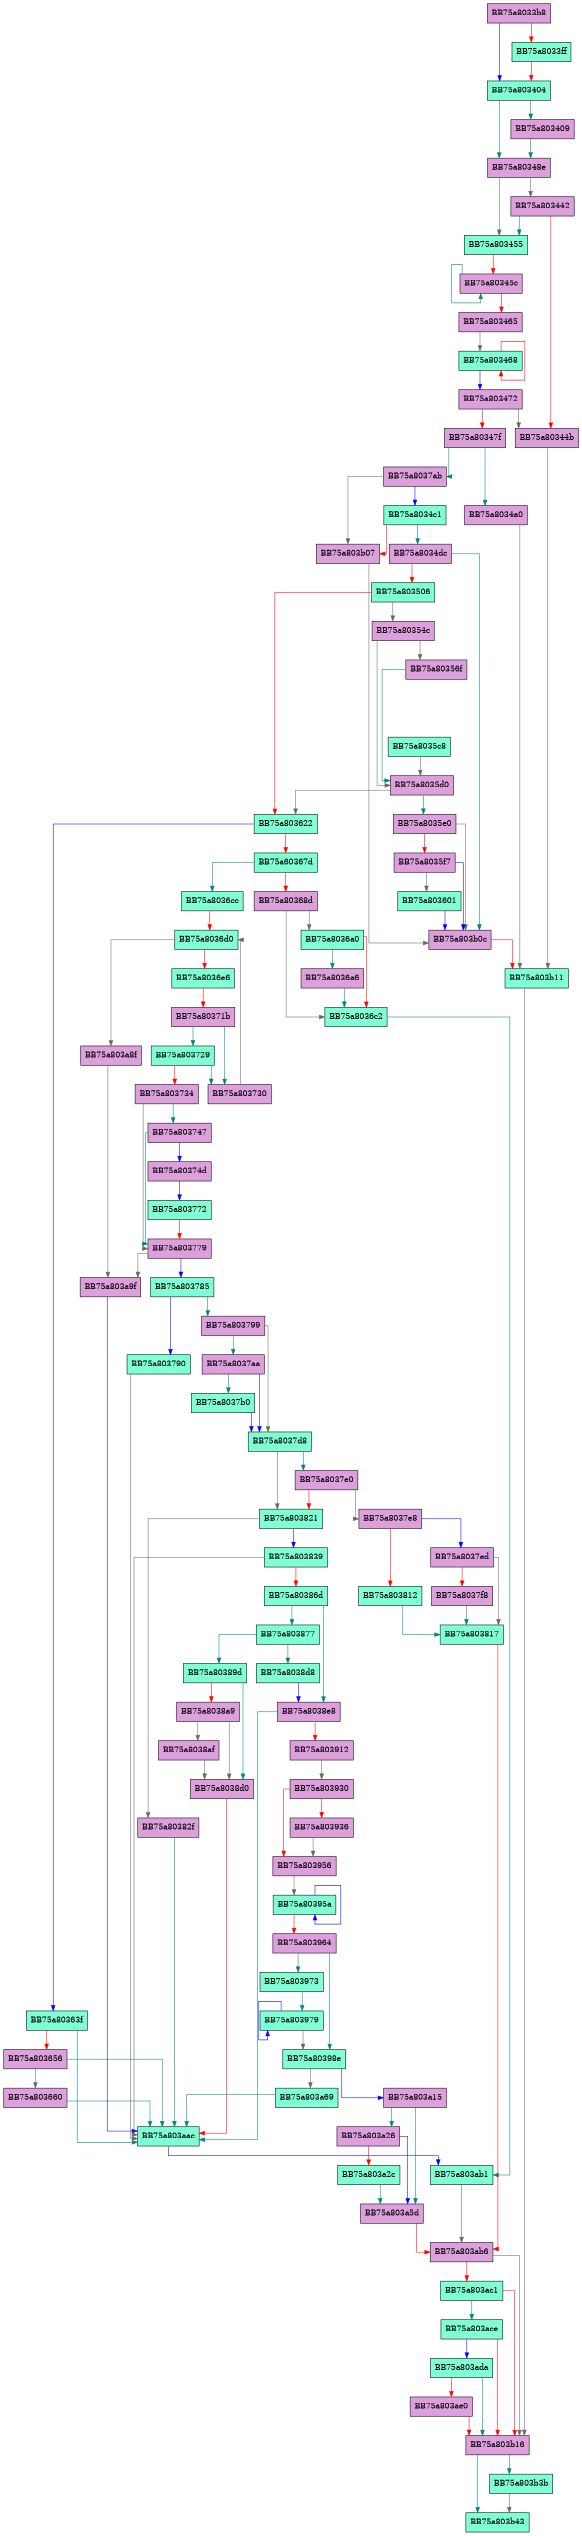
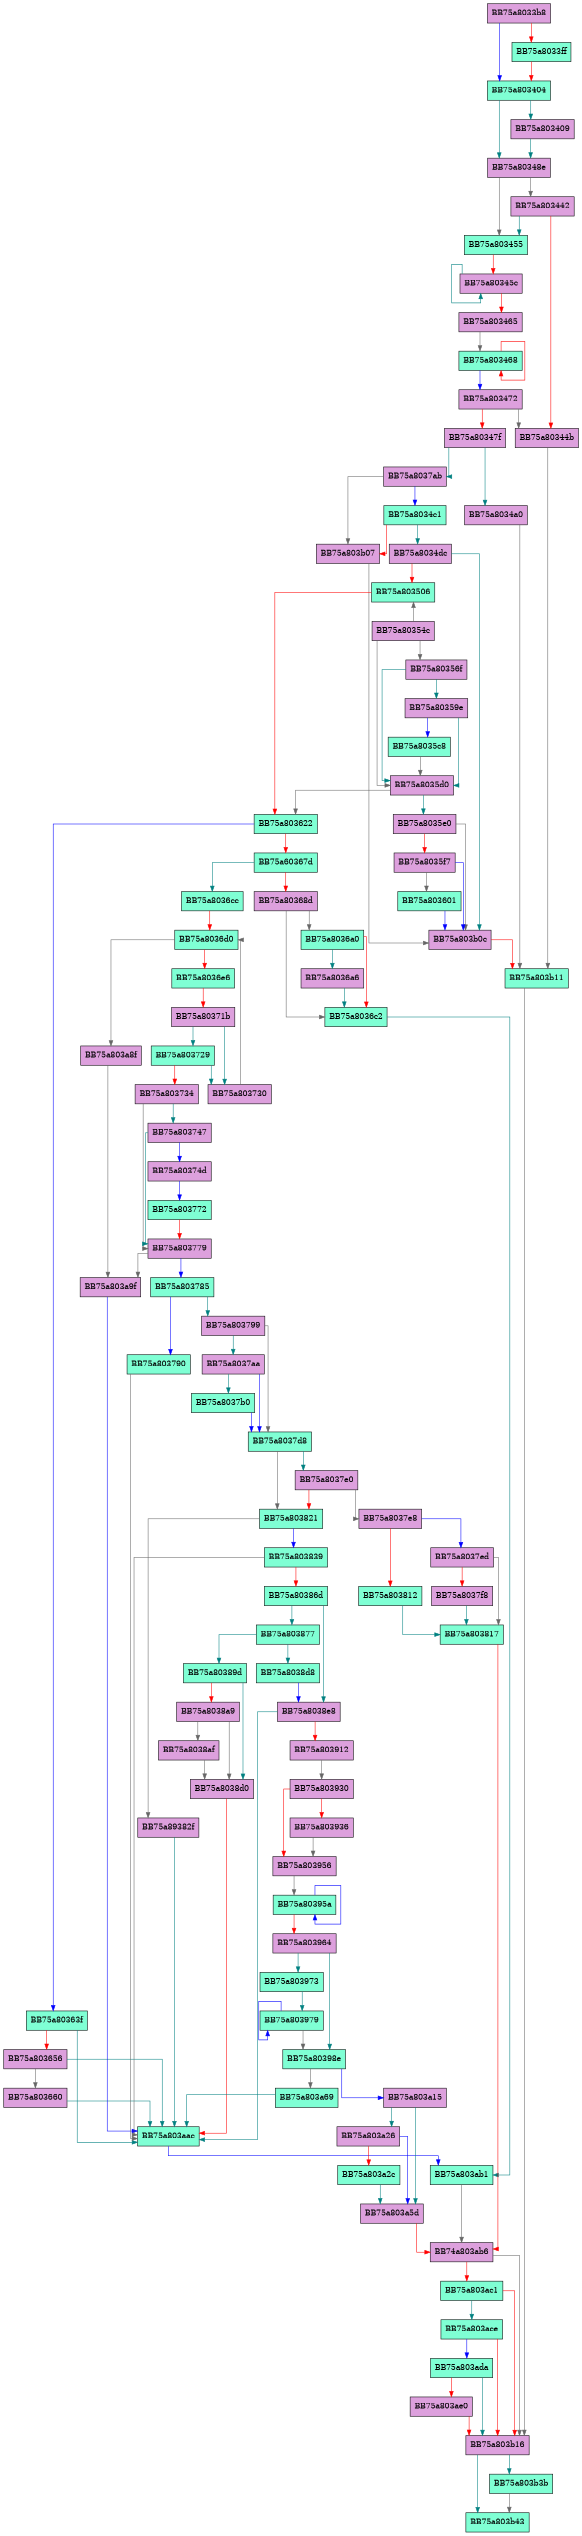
  digraph {
    splines=ortho
    node [fillcolor=plum shape=box style=filled]
    edge [color=teal]
    BB75a803404 [fillcolor=aquamarine]
    BB75a8033b8
    BB75a8033ff [fillcolor=aquamarine]
    n4 [label=BB75a80348e]
    BB75a803409
    BB75a803455 [fillcolor=aquamarine]
    BB75a803442
    BB75a80345c
    BB75a80344b
    BB75a803465
    BB75a803b11 [fillcolor=aquamarine]
    BB75a803b16
    BB75a803b43 [fillcolor=aquamarine]
    BB75a803b3b [fillcolor=aquamarine]
    BB75a803468 [fillcolor=aquamarine]
    BB75a803472
    BB75a80347f
    n18 [label=BB75a8037ab]
    BB75a8034a0
    BB75a803b07
    BB75a8034c1 [fillcolor=aquamarine]
    BB75a803b0c
    BB75a8034dc
    BB75a803506 [fillcolor=aquamarine]
    BB75a803622 [fillcolor=aquamarine]
    BB75a80354c
    n27 [fillcolor=aquamarine label=BB75a60367d]
    BB75a80363f [fillcolor=aquamarine]
    BB75a8035d0
    BB75a80356f
    BB75a8036cc [fillcolor=aquamarine]
    BB75a80368d
    BB75a803aac [fillcolor=aquamarine]
    BB75a803656
    BB75a8035e0
+   BB75a80359e
    BB75a8035f7
    BB75a8035c8 [fillcolor=aquamarine]
    BB75a803601 [fillcolor=aquamarine]
    BB75a8036d0 [fillcolor=aquamarine]
    BB75a8036c2 [fillcolor=aquamarine]
    BB75a8036a0 [fillcolor=aquamarine]
    BB75a803ab1 [fillcolor=aquamarine]
    BB75a803660
-   BB75a803ab6
+   BB75a803ab6 [label=BB74a803ab6]
    BB75a803a8f
    BB75a8036e6 [fillcolor=aquamarine]
    BB75a8036a6
    BB75a803ac1 [fillcolor=aquamarine]
    BB75a803a9f
    BB75a80371b
    BB75a803730
    BB75a803729 [fillcolor=aquamarine]
    BB75a803772 [fillcolor=aquamarine]
    BB75a803779
    BB75a803734
    BB75a803747
    BB75a803785 [fillcolor=aquamarine]
    BB75a80374d
    BB75a803799
    BB75a803790 [fillcolor=aquamarine]
    BB75a8037d8 [fillcolor=aquamarine]
    BB75a8037aa
    BB75a803821 [fillcolor=aquamarine]
    BB75a8037e0
    BB75a8037b0 [fillcolor=aquamarine]
    BB75a803839 [fillcolor=aquamarine]
-   BB75a80382f
+   BB75a80382f [label=BB75a89382f]
    BB75a8037e8
    BB75a80386d [fillcolor=aquamarine]
    BB75a803812 [fillcolor=aquamarine]
    BB75a8037ed
    BB75a803817 [fillcolor=aquamarine]
    BB75a8037f8
    BB75a803ace [fillcolor=aquamarine]
    BB75a8038e8
    BB75a803877 [fillcolor=aquamarine]
    BB75a803912
    BB75a8038d8 [fillcolor=aquamarine]
    BB75a80389d [fillcolor=aquamarine]
    BB75a803930
    BB75a8038d0
    BB75a8038a9
    BB75a8038af
    BB75a80395a [fillcolor=aquamarine]
    BB75a803956
    BB75a803936
    BB75a803964
    BB75a80398e [fillcolor=aquamarine]
    BB75a803973 [fillcolor=aquamarine]
    BB75a803a69 [fillcolor=aquamarine]
    BB75a803a15
    BB75a803979 [fillcolor=aquamarine]
    BB75a803a5d
    BB75a803a26
    BB75a803a2c [fillcolor=aquamarine]
    BB75a803ada [fillcolor=aquamarine]
    BB75a803ae0
    BB75a803404 -> n4
    BB75a803404 -> BB75a803409
    BB75a8033b8 -> BB75a803404 [color=blue]
    BB75a8033b8 -> BB75a8033ff [color=red]
    BB75a8033ff -> BB75a803404 [color=red]
    n4 -> BB75a803455 [color=gray40]
    n4 -> BB75a803442 [color=gray40]
    BB75a803409 -> n4
    BB75a803455 -> BB75a80345c [color=red]
    BB75a803442 -> BB75a803455
    BB75a803442 -> BB75a80344b [color=red]
    BB75a80345c -> BB75a80345c
    BB75a80345c -> BB75a803465 [color=red]
    BB75a80344b -> BB75a803b11 [color=gray40]
    BB75a803465 -> BB75a803468 [color=gray40]
    BB75a803b11 -> BB75a803b16 [color=gray40]
    BB75a803b16 -> BB75a803b43
    BB75a803b16 -> BB75a803b3b
    BB75a803b3b -> BB75a803b43 [color=gray40]
    BB75a803468 -> BB75a803468 [color=red]
    BB75a803468 -> BB75a803472 [color=blue]
    BB75a803472 -> BB75a80344b [color=gray40]
    BB75a803472 -> BB75a80347f [color=red]
    BB75a80347f -> n18
    BB75a80347f -> BB75a8034a0
    n18 -> BB75a803b07 [color=gray40]
    n18 -> BB75a8034c1 [color=blue]
    BB75a8034a0 -> BB75a803b11 [color=gray40]
    BB75a803b07 -> BB75a803b0c [color=gray40]
    BB75a8034c1 -> BB75a803b07 [color=red]
    BB75a8034c1 -> BB75a8034dc
    BB75a803b0c -> BB75a803b11 [color=red]
    BB75a8034dc -> BB75a803b0c
    BB75a8034dc -> BB75a803506 [color=red]
    BB75a803506 -> BB75a803622 [color=red]
-   BB75a803506 -> BB75a80354c [color=gray40]
+   BB75a80354c -> BB75a803506 [color=gray40]
    BB75a803622 -> n27 [color=red]
    BB75a803622 -> BB75a80363f [color=blue]
    BB75a80354c -> BB75a8035d0 [color=gray40]
    BB75a80354c -> BB75a80356f [color=gray40]
    n27 -> BB75a8036cc
    n27 -> BB75a80368d [color=red]
    BB75a80363f -> BB75a803aac
    BB75a80363f -> BB75a803656 [color=red]
    BB75a8035d0 -> BB75a803622 [color=gray40]
    BB75a8035d0 -> BB75a8035e0
    BB75a80356f -> BB75a8035d0
+   BB75a80356f -> BB75a80359e
    BB75a8036cc -> BB75a8036d0 [color=red]
    BB75a80368d -> BB75a8036c2 [color=gray40]
    BB75a80368d -> BB75a8036a0 [color=gray40]
    BB75a803aac -> BB75a803ab1 [color=blue]
    BB75a803656 -> BB75a803aac
    BB75a803656 -> BB75a803660 [color=gray40]
    BB75a8035e0 -> BB75a803b0c [color=gray40]
    BB75a8035e0 -> BB75a8035f7 [color=red]
+   BB75a80359e -> BB75a8035d0
+   BB75a80359e -> BB75a8035c8 [color=blue]
    BB75a8035f7 -> BB75a803b0c [color=blue]
    BB75a8035f7 -> BB75a803601 [color=gray40]
    BB75a8035c8 -> BB75a8035d0 [color=gray40]
    BB75a803601 -> BB75a803b0c [color=blue]
    BB75a8036d0 -> BB75a803a8f [color=gray40]
    BB75a8036d0 -> BB75a8036e6 [color=red]
    BB75a8036c2 -> BB75a803ab1
    BB75a8036a0 -> BB75a8036c2 [color=red]
    BB75a8036a0 -> BB75a8036a6
    BB75a803ab1 -> BB75a803ab6 [color=gray40]
    BB75a803660 -> BB75a803aac
    BB75a803ab6 -> BB75a803b16 [color=gray40]
    BB75a803ab6 -> BB75a803ac1 [color=red]
    BB75a803a8f -> BB75a803a9f [color=gray40]
    BB75a8036e6 -> BB75a80371b [color=red]
    BB75a8036a6 -> BB75a8036c2
    BB75a803ac1 -> BB75a803b16 [color=red]
    BB75a803ac1 -> BB75a803ace
    BB75a803a9f -> BB75a803aac [color=blue]
    BB75a80371b -> BB75a803730
    BB75a80371b -> BB75a803729
    BB75a803730 -> BB75a8036d0 [color=gray40]
    BB75a803729 -> BB75a803730
    BB75a803729 -> BB75a803734 [color=red]
    BB75a803772 -> BB75a803779 [color=red]
    BB75a803779 -> BB75a803a9f [color=gray40]
    BB75a803779 -> BB75a803785 [color=blue]
    BB75a803734 -> BB75a803779 [color=gray40]
    BB75a803734 -> BB75a803747
    BB75a803747 -> BB75a803779
    BB75a803747 -> BB75a80374d [color=blue]
    BB75a803785 -> BB75a803799
    BB75a803785 -> BB75a803790 [color=blue]
    BB75a80374d -> BB75a803772 [color=blue]
    BB75a803799 -> BB75a8037d8 [color=gray40]
    BB75a803799 -> BB75a8037aa
    BB75a803790 -> BB75a803aac [color=gray40]
    BB75a8037d8 -> BB75a803821 [color=gray40]
    BB75a8037d8 -> BB75a8037e0
    BB75a8037aa -> BB75a8037d8 [color=blue]
    BB75a8037aa -> BB75a8037b0
    BB75a803821 -> BB75a803839 [color=blue]
    BB75a803821 -> BB75a80382f [color=gray40]
    BB75a8037e0 -> BB75a803821 [color=red]
    BB75a8037e0 -> BB75a8037e8 [color=gray40]
    BB75a8037b0 -> BB75a8037d8 [color=blue]
    BB75a803839 -> BB75a803aac [color=gray40]
    BB75a803839 -> BB75a80386d [color=red]
    BB75a80382f -> BB75a803aac
    BB75a8037e8 -> BB75a803812 [color=red]
    BB75a8037e8 -> BB75a8037ed [color=blue]
    BB75a80386d -> BB75a8038e8
    BB75a80386d -> BB75a803877
    BB75a803812 -> BB75a803817
    BB75a8037ed -> BB75a803817 [color=gray40]
    BB75a8037ed -> BB75a8037f8 [color=red]
    BB75a803817 -> BB75a803ab6 [color=red]
    BB75a8037f8 -> BB75a803817
    BB75a803ace -> BB75a803b16 [color=red]
    BB75a803ace -> BB75a803ada [color=blue]
    BB75a8038e8 -> BB75a803aac
    BB75a8038e8 -> BB75a803912 [color=red]
    BB75a803877 -> BB75a8038d8
    BB75a803877 -> BB75a80389d
    BB75a803912 -> BB75a803930 [color=gray40]
    BB75a8038d8 -> BB75a8038e8 [color=blue]
    BB75a80389d -> BB75a8038d0
    BB75a80389d -> BB75a8038a9 [color=red]
    BB75a803930 -> BB75a803956 [color=red]
    BB75a803930 -> BB75a803936 [color=red]
    BB75a8038d0 -> BB75a803aac [color=red]
    BB75a8038a9 -> BB75a8038d0 [color=gray40]
    BB75a8038a9 -> BB75a8038af [color=gray40]
    BB75a8038af -> BB75a8038d0 [color=gray40]
    BB75a80395a -> BB75a80395a [color=blue]
    BB75a80395a -> BB75a803964 [color=red]
    BB75a803956 -> BB75a80395a [color=gray40]
    BB75a803936 -> BB75a803956 [color=gray40]
    BB75a803964 -> BB75a80398e
    BB75a803964 -> BB75a803973
    BB75a80398e -> BB75a803a69 [color=gray40]
    BB75a80398e -> BB75a803a15 [color=blue]
    BB75a803973 -> BB75a803979
    BB75a803a69 -> BB75a803aac
    BB75a803a15 -> BB75a803a5d
    BB75a803a15 -> BB75a803a26
    BB75a803979 -> BB75a80398e [color=gray40]
    BB75a803979 -> BB75a803979 [color=blue]
    BB75a803a5d -> BB75a803ab6 [color=red]
    BB75a803a26 -> BB75a803a5d [color=blue]
    BB75a803a26 -> BB75a803a2c [color=red]
    BB75a803a2c -> BB75a803a5d
    BB75a803ada -> BB75a803b16
    BB75a803ada -> BB75a803ae0 [color=red]
    BB75a803ae0 -> BB75a803b16 [color=red]
  }
